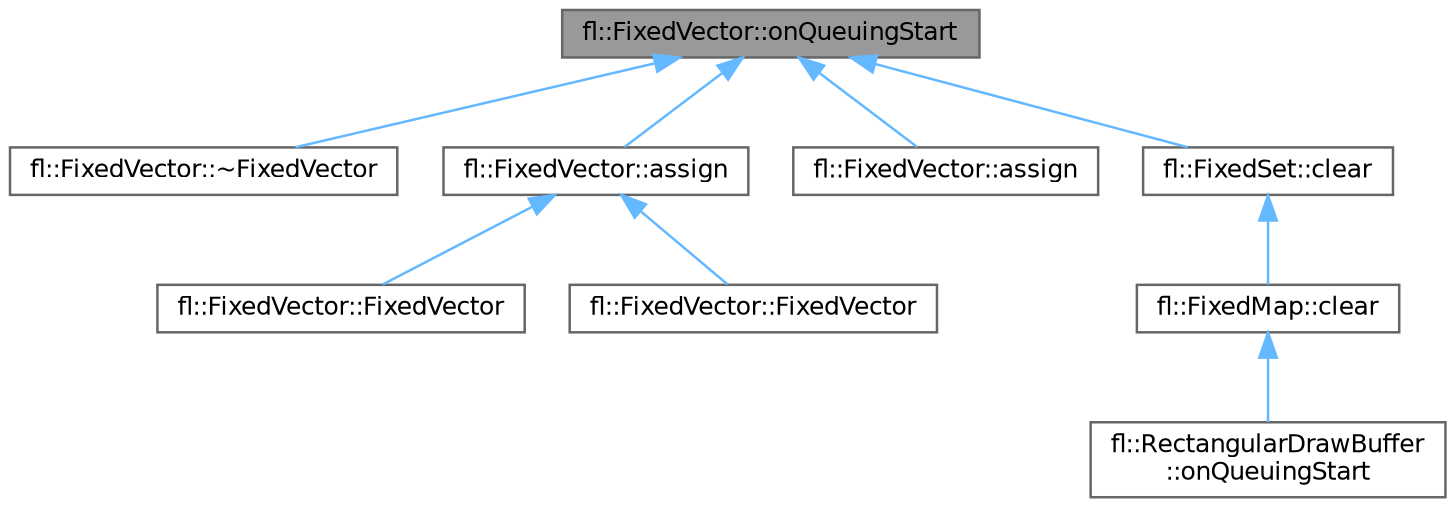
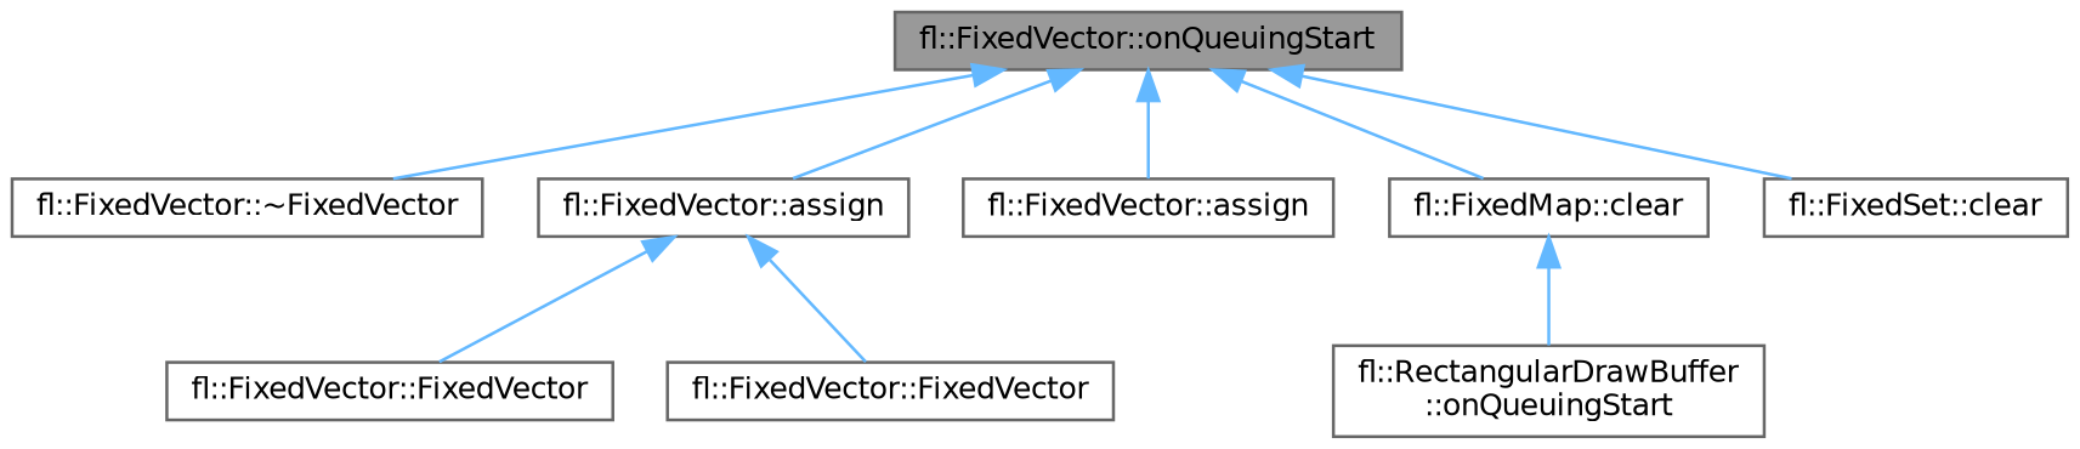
  digraph {
    rankdir=TB
    node [color=grey40 fillcolor=white fontname=Helvetica fontsize=10 shape=box style=filled]
    edge [color=steelblue1 dir=back fontname=Helvetica fontsize=10 labelfontname=Helvetica labelfontsize=10 style=solid]
    n1 [color=gray40 fillcolor=grey60 fontcolor=black height=0.2 label="fl::FixedVector::onQueuingStart" width=0.4]
    n2 [height=0.2 label="fl::FixedVector::~FixedVector" width=0.4]
    n3 [height=0.2 label="fl::FixedVector::assign" width=0.4]
    n4 [height=0.2 label="fl::FixedVector::assign" width=0.4]
    n5 [height=0.2 label="fl::FixedMap::clear" width=0.4]
    n6 [height=0.2 label="fl::FixedSet::clear" width=0.4]
    n7 [height=0.2 label="fl::FixedVector::FixedVector" width=0.4]
    n8 [height=0.2 label="fl::FixedVector::FixedVector" width=0.4]
    n9 [height=0.2 label="fl::RectangularDrawBuffer\l::onQueuingStart" width=0.4]
    n1 -> n2
    n1 -> n3
    n1 -> n4
-   n6 -> n5
+   n1 -> n5
    n1 -> n6
    n3 -> n7
    n3 -> n8
    n5 -> n9
  }
